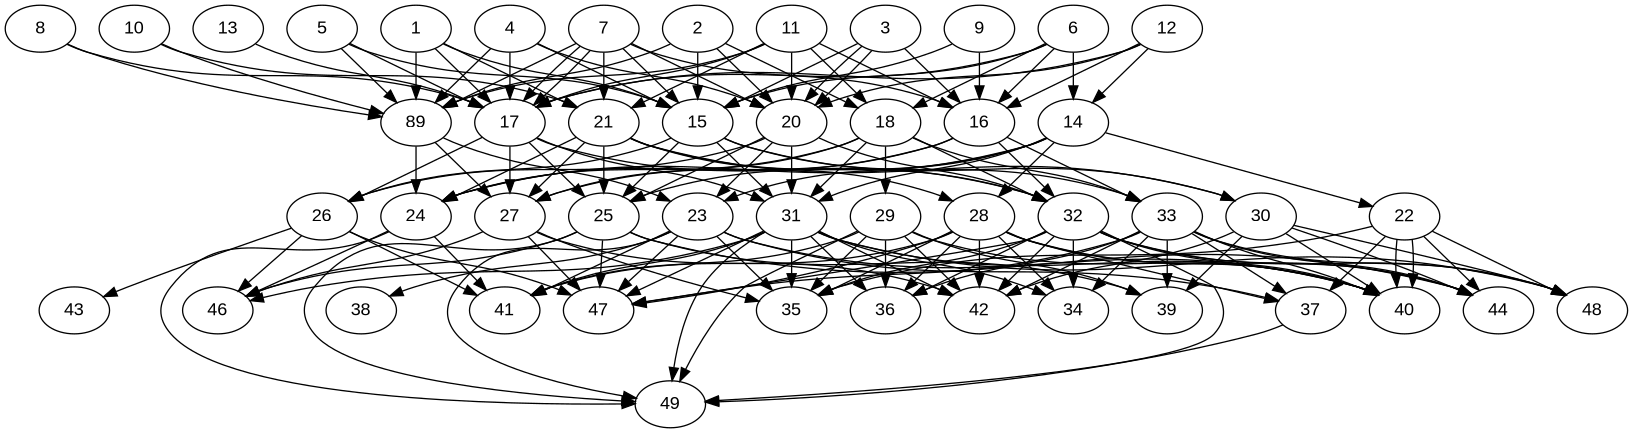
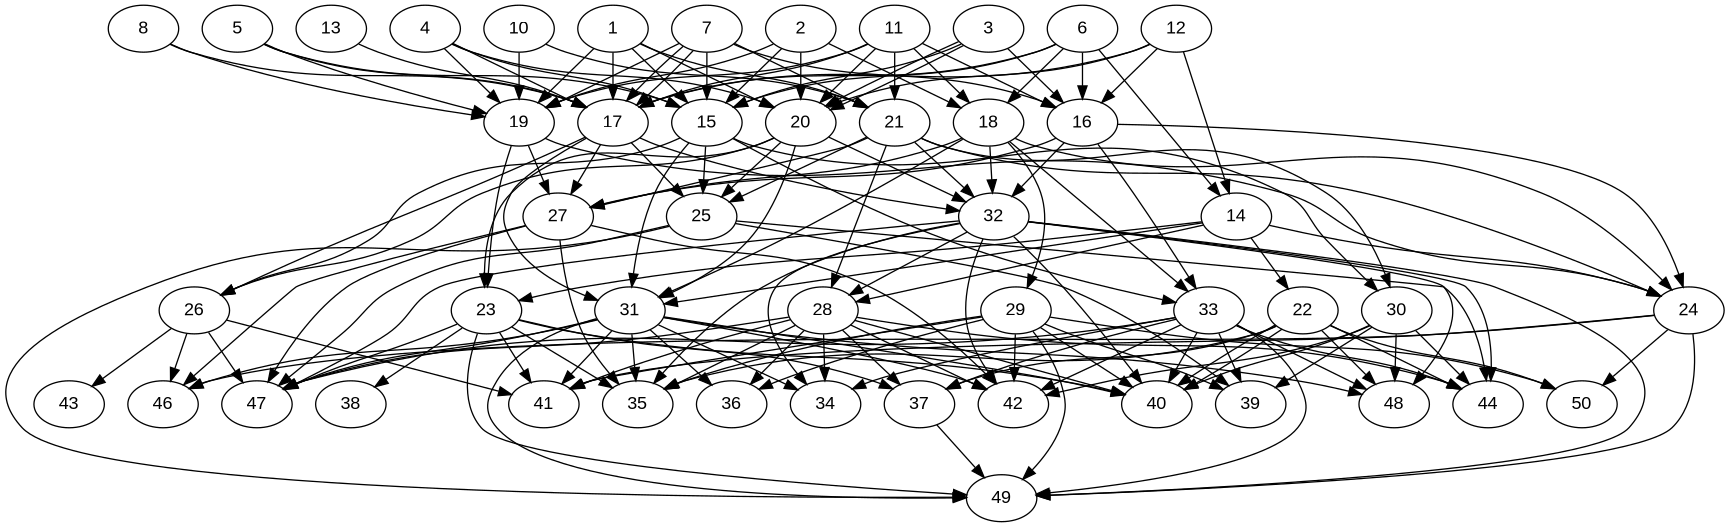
  digraph {
    fontname="Liberation Sans"
    node [alpha=0.17 fontname="Liberation Sans"]
    edge [fontname="Liberation Sans"]
    1 [alpha=0.16 expect_size=7640064]
    15 [alpha=0.10 expect_size=21046272]
    17 [alpha=0.18 expect_size=22654976]
-   19 [alpha=0.15 expect_size=39676928 label=89]
+   19 [alpha=0.15 expect_size=39676928]
    20 [alpha=0.07 expect_size=31599616]
    21 [alpha=0.19 expect_size=38645760]
    25 [expect_size=40013824]
    31 [alpha=0.07 expect_size=43342848]
    26 [alpha=0.08 expect_size=15812608]
    30 [alpha=0.04 expect_size=27432960]
    33 [expect_size=30111744]
    27 [alpha=0.06 expect_size=30069760]
    32 [alpha=0.12 expect_size=41196544]
    23 [alpha=0.08 expect_size=23981056]
    24 [alpha=0.18 expect_size=51298304]
    28 [expect_size=24316928]
    44 [alpha=0.07 expect_size=27943936]
    49 [alpha=0.13 expect_size=17725440]
    47 [alpha=0.14 expect_size=14140416]
    46 [alpha=0.10 expect_size=42646528]
    39 [alpha=0.10 expect_size=14783488]
    35 [alpha=0.01 expect_size=43685888]
    40 [alpha=0.13 expect_size=29958144]
    48 [alpha=0.07 expect_size=19863552]
    41 [alpha=0.09 expect_size=38577152]
    42 [expect_size=7670784]
    34 [alpha=0.05 expect_size=48311296]
    36 [alpha=0.08 expect_size=36463616]
    43 [alpha=0.12 expect_size=35508224]
    37 [alpha=0.02 expect_size=8029184]
    38 [alpha=0.19 expect_size=22578176]
+   50 [alpha=0.09 expect_size=42160128]
    2 [alpha=0.18 expect_size=14360576]
    18 [alpha=0.06 expect_size=10338304]
    29 [alpha=0.06 expect_size=38256640]
    3 [alpha=0.04 expect_size=43462656]
    16 [alpha=0.06 expect_size=33036288]
    4 [alpha=0.03 expect_size=47507456]
    5 [alpha=0.05 expect_size=25468928]
    6 [alpha=0.16 expect_size=33811456]
    14 [alpha=0.15 expect_size=13862912]
    22 [alpha=0.15 expect_size=30386176]
    7 [alpha=0.15 expect_size=22254592]
    8 [alpha=0.12 expect_size=34285568]
-   9 [expect_size=50555904]
    10 [alpha=0.03 expect_size=22901760]
    11 [alpha=0.16 expect_size=19459072]
    12 [expect_size=9141248]
    13 [alpha=0.12 expect_size=5467136]
    1 -> 15
    1 -> 17
    1 -> 19
-   7 -> 20
+   1 -> 20
    1 -> 21
    15 -> 25
    15 -> 31
    15 -> 26
    15 -> 30
    15 -> 33
    17 -> 25
    17 -> 31
    17 -> 26
    17 -> 27
    17 -> 32
    19 -> 27
    19 -> 23
    19 -> 24
    20 -> 25
    20 -> 31
    20 -> 26
    20 -> 32
    20 -> 23
    21 -> 25
    21 -> 30
    21 -> 27
    21 -> 32
    21 -> 24
    21 -> 28
    25 -> 44
    25 -> 49
    25 -> 47
-   25 -> 46
    25 -> 39
    31 -> 49
    31 -> 47
    31 -> 46
    31 -> 35
    31 -> 40
    31 -> 48
    31 -> 41
    31 -> 42
    31 -> 34
    31 -> 36
    26 -> 47
    26 -> 46
    26 -> 41
    26 -> 43
    30 -> 44
    30 -> 39
    30 -> 40
    30 -> 48
    30 -> 42
    33 -> 44
-   33 -> 36
+   33 -> 49
    33 -> 47
    33 -> 39
    33 -> 40
    33 -> 48
    33 -> 42
    33 -> 34
    33 -> 37
    27 -> 47
    27 -> 46
    27 -> 35
    27 -> 42
    32 -> 44
    32 -> 49
    32 -> 47
    32 -> 35
    32 -> 40
    32 -> 48
    32 -> 42
    32 -> 34
-   32 -> 36
+   32 -> 28
    23 -> 49
    23 -> 47
    23 -> 35
    23 -> 40
    23 -> 41
    23 -> 37
    23 -> 38
    24 -> 49
    24 -> 46
    24 -> 41
+   24 -> 50
    28 -> 44
    28 -> 47
    28 -> 35
    28 -> 40
    28 -> 41
    28 -> 42
    28 -> 34
    28 -> 36
    28 -> 37
    37 -> 49
    2 -> 15
    2 -> 19
    2 -> 20
    2 -> 18
    18 -> 31
    18 -> 33
    18 -> 27
    18 -> 32
    18 -> 24
    18 -> 29
    29 -> 49
    29 -> 39
    29 -> 35
    29 -> 40
    29 -> 41
    29 -> 42
    29 -> 36
+   29 -> 50
    3 -> 15
    3 -> 20
    3 -> 20
    3 -> 16
    16 -> 33
    16 -> 27
    16 -> 32
    16 -> 24
    4 -> 15
    4 -> 17
    4 -> 19
    4 -> 20
    5 -> 15
    5 -> 17
    5 -> 19
    6 -> 15
    6 -> 17
    6 -> 18
    6 -> 16
    6 -> 14
-   14 -> 25
    14 -> 31
    14 -> 23
    14 -> 24
    14 -> 28
    14 -> 22
    22 -> 44
    22 -> 35
    22 -> 40
    22 -> 40
    22 -> 48
    22 -> 37
+   22 -> 50
    7 -> 15
    7 -> 17
    7 -> 17
    7 -> 19
    7 -> 21
    7 -> 16
    8 -> 17
    8 -> 19
-   9 -> 15
-   9 -> 16
    10 -> 19
    10 -> 21
    11 -> 17
    11 -> 19
    11 -> 20
    11 -> 21
    11 -> 18
    11 -> 16
    12 -> 17
    12 -> 20
    12 -> 16
    12 -> 14
    13 -> 17
  }
